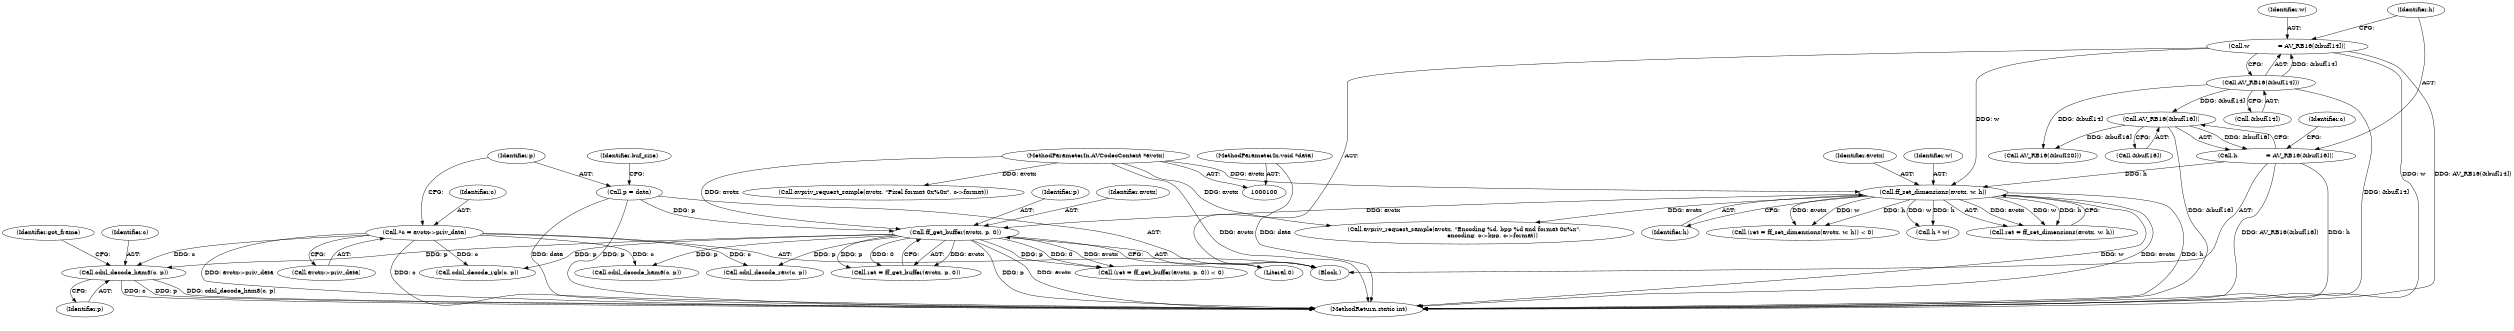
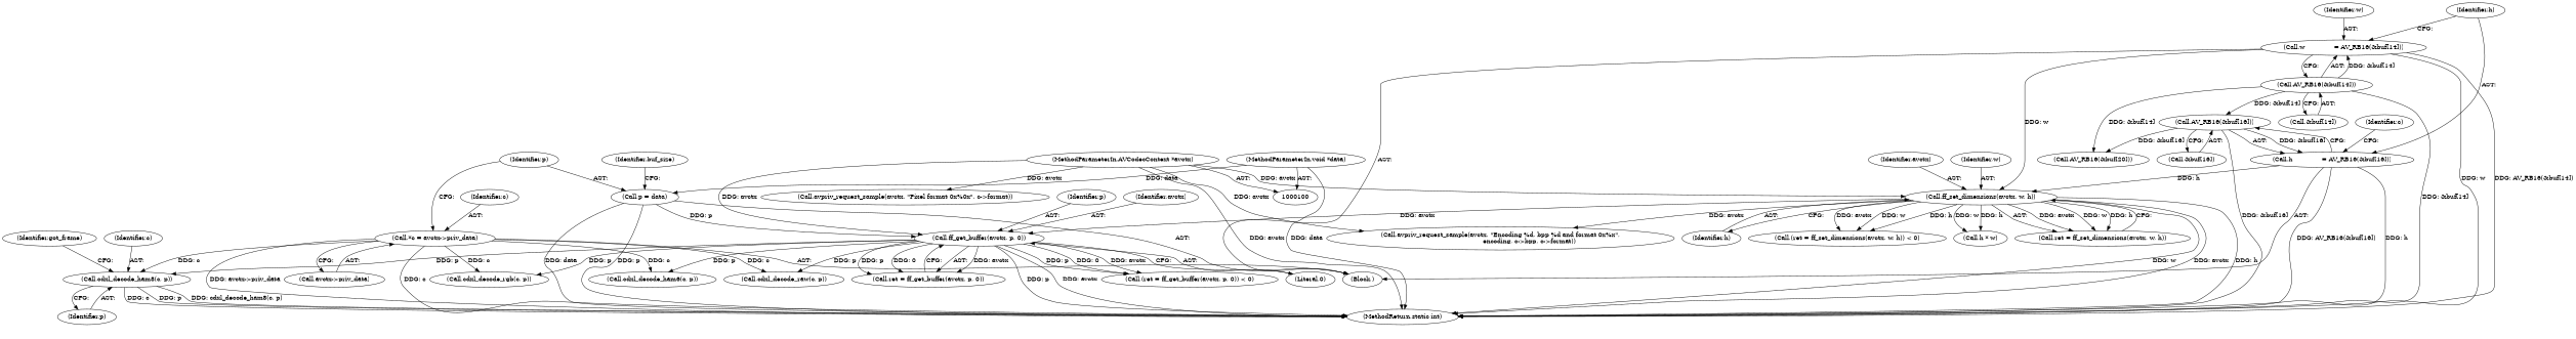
  digraph {
    n1 [label="(Call,cdxl_decode_ham8(c, p))"]
    n2 [label="(Identifier,p)"]
    n3 [label="(MethodReturn,static int)"]
    n4 [label="(Call,*c = avctx->priv_data)"]
    n5 [label="(Call,cdxl_decode_ham6(c, p))"]
    n6 [label="(Block,)"]
    n7 [label="(Call,cdxl_decode_rgb(c, p))"]
    n8 [label="(Call,avctx->priv_data)"]
    n9 [label="(Call,cdxl_decode_raw(c, p))"]
    n10 [label="(Call,ff_get_buffer(avctx, p, 0))"]
    n11 [label="(Call,(ret = ff_get_buffer(avctx, p, 0)) < 0)"]
    n12 [label="(Literal,0)"]
    n13 [label="(Call,ret = ff_get_buffer(avctx, p, 0))"]
    n14 [label="(Call,ff_set_dimensions(avctx, w, h))"]
    n15 [label="(Call,(ret = ff_set_dimensions(avctx, w, h)) < 0)"]
    n16 [label="(Call,h * w)"]
    n17 [label="(Call,ret = ff_set_dimensions(avctx, w, h))"]
    n18 [label="(Identifier,h)"]
    n19 [label="(Call,avpriv_request_sample(avctx, \"Encoding %d, bpp %d and format 0x%x\",\n                              encoding, c->bpp, c->format))"]
    n20 [label="(MethodParameterIn,AVCodecContext *avctx)"]
    n21 [label="(Call,avpriv_request_sample(avctx, \"Pixel format 0x%0x\", c->format))"]
    1000100
    n23 [label="(Call,w               = AV_RB16(&buf[14]))"]
    n24 [label="(Call,AV_RB16(&buf[14]))"]
    n25 [label="(Call,AV_RB16(&buf[16]))"]
    n26 [label="(Call,&buf[14])"]
    n27 [label="(Call,AV_RB16(&buf[20]))"]
    n28 [label="(Call,h               = AV_RB16(&buf[16]))"]
    n29 [label="(Call,&buf[16])"]
    n30 [label="(Call,p = data)"]
    n31 [label="(MethodParameterIn,void *data)"]
    n32 [label="(Identifier,got_frame)"]
    n33 [label="(Identifier,c)"]
    n34 [label="(Identifier,avctx)"]
    n35 [label="(Identifier,p)"]
    n36 [label="(Identifier,p)"]
    n37 [label="(Identifier,h)"]
    n38 [label="(Identifier,avctx)"]
    n39 [label="(Identifier,buf_size)"]
    n40 [label="(Identifier,w)"]
    n41 [label="(Identifier,c)"]
    n42 [label="(Identifier,w)"]
    n43 [label="(Identifier,c)"]
    n1 -> n2 [label="CFG: "]
    n1 -> n3 [label="DDG: c"]
    n1 -> n3 [label="DDG: p"]
    n1 -> n3 [label="DDG: cdxl_decode_ham8(c, p)"]
    n2 -> n1 [label="AST: "]
    n4 -> n1 [label="DDG: c"]
    n4 -> n3 [label="DDG: c"]
    n4 -> n3 [label="DDG: avctx->priv_data"]
    n4 -> n5 [label="DDG: c"]
    n4 -> n6 [label="AST: "]
    n4 -> n7 [label="DDG: c"]
    n4 -> n8 [label="CFG: "]
    n4 -> n9 [label="DDG: c"]
    n8 -> n4 [label="AST: "]
    n10 -> n1 [label="DDG: p"]
    n10 -> n3 [label="DDG: p"]
    n10 -> n3 [label="DDG: avctx"]
    n10 -> n5 [label="DDG: p"]
    n10 -> n7 [label="DDG: p"]
    n10 -> n9 [label="DDG: p"]
    n10 -> n11 [label="DDG: avctx"]
    n10 -> n11 [label="DDG: p"]
    n10 -> n11 [label="DDG: 0"]
    n10 -> n12 [label="CFG: "]
    n10 -> n13 [label="AST: "]
    n10 -> n13 [label="DDG: avctx"]
    n10 -> n13 [label="DDG: p"]
    n10 -> n13 [label="DDG: 0"]
    n12 -> n10 [label="AST: "]
    n13 -> n10 [label="CFG: "]
    n14 -> n3 [label="DDG: h"]
    n14 -> n3 [label="DDG: w"]
    n14 -> n3 [label="DDG: avctx"]
    n14 -> n10 [label="DDG: avctx"]
    n14 -> n15 [label="DDG: avctx"]
    n14 -> n15 [label="DDG: w"]
    n14 -> n15 [label="DDG: h"]
    n14 -> n16 [label="DDG: h"]
    n14 -> n16 [label="DDG: w"]
    n14 -> n17 [label="AST: "]
    n14 -> n17 [label="DDG: avctx"]
    n14 -> n17 [label="DDG: w"]
    n14 -> n17 [label="DDG: h"]
    n14 -> n18 [label="CFG: "]
    n14 -> n19 [label="DDG: avctx"]
    n17 -> n14 [label="CFG: "]
    n18 -> n14 [label="AST: "]
    n20 -> n3 [label="DDG: avctx"]
    n20 -> n10 [label="DDG: avctx"]
    n20 -> n14 [label="DDG: avctx"]
    n20 -> n19 [label="DDG: avctx"]
    n20 -> n21 [label="DDG: avctx"]
    n20 -> 1000100 [label="AST: "]
    n23 -> n3 [label="DDG: w"]
    n23 -> n3 [label="DDG: AV_RB16(&buf[14])"]
    n23 -> n6 [label="AST: "]
    n23 -> n14 [label="DDG: w"]
    n23 -> n24 [label="CFG: "]
    n24 -> n3 [label="DDG: &buf[14]"]
    n24 -> n23 [label="AST: "]
    n24 -> n23 [label="DDG: &buf[14]"]
    n24 -> n25 [label="DDG: &buf[14]"]
    n24 -> n26 [label="CFG: "]
    n24 -> n27 [label="DDG: &buf[14]"]
    n25 -> n3 [label="DDG: &buf[16]"]
    n25 -> n27 [label="DDG: &buf[16]"]
    n25 -> n28 [label="AST: "]
    n25 -> n28 [label="DDG: &buf[16]"]
    n25 -> n29 [label="CFG: "]
    n26 -> n24 [label="AST: "]
    n28 -> n3 [label="DDG: AV_RB16(&buf[16])"]
    n28 -> n3 [label="DDG: h"]
    n28 -> n6 [label="AST: "]
    n28 -> n14 [label="DDG: h"]
    n28 -> n25 [label="CFG: "]
    n29 -> n25 [label="AST: "]
    n30 -> n3 [label="DDG: data"]
    n30 -> n3 [label="DDG: p"]
    n30 -> n6 [label="AST: "]
    n30 -> n10 [label="DDG: p"]
    n31 -> n3 [label="DDG: data"]
    n31 -> 1000100 [label="AST: "]
+   n31 -> n30 [label="DDG: data"]
    n32 -> n1 [label="CFG: "]
    n33 -> n28 [label="CFG: "]
    n34 -> n14 [label="AST: "]
    n35 -> n4 [label="CFG: "]
    n35 -> n30 [label="AST: "]
    n36 -> n10 [label="AST: "]
    n37 -> n23 [label="CFG: "]
    n37 -> n28 [label="AST: "]
    n38 -> n10 [label="AST: "]
    n39 -> n30 [label="CFG: "]
    n40 -> n23 [label="AST: "]
    n41 -> n1 [label="AST: "]
    n42 -> n14 [label="AST: "]
    n43 -> n4 [label="AST: "]
  }
